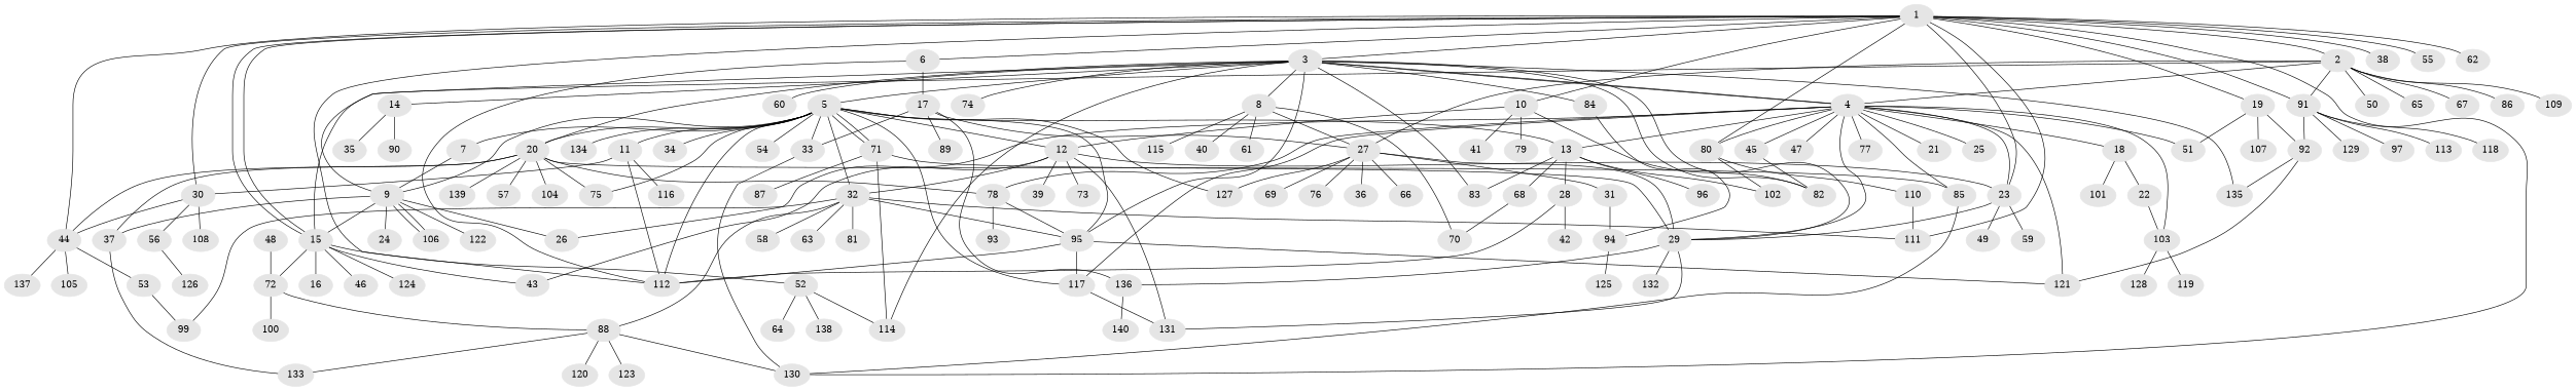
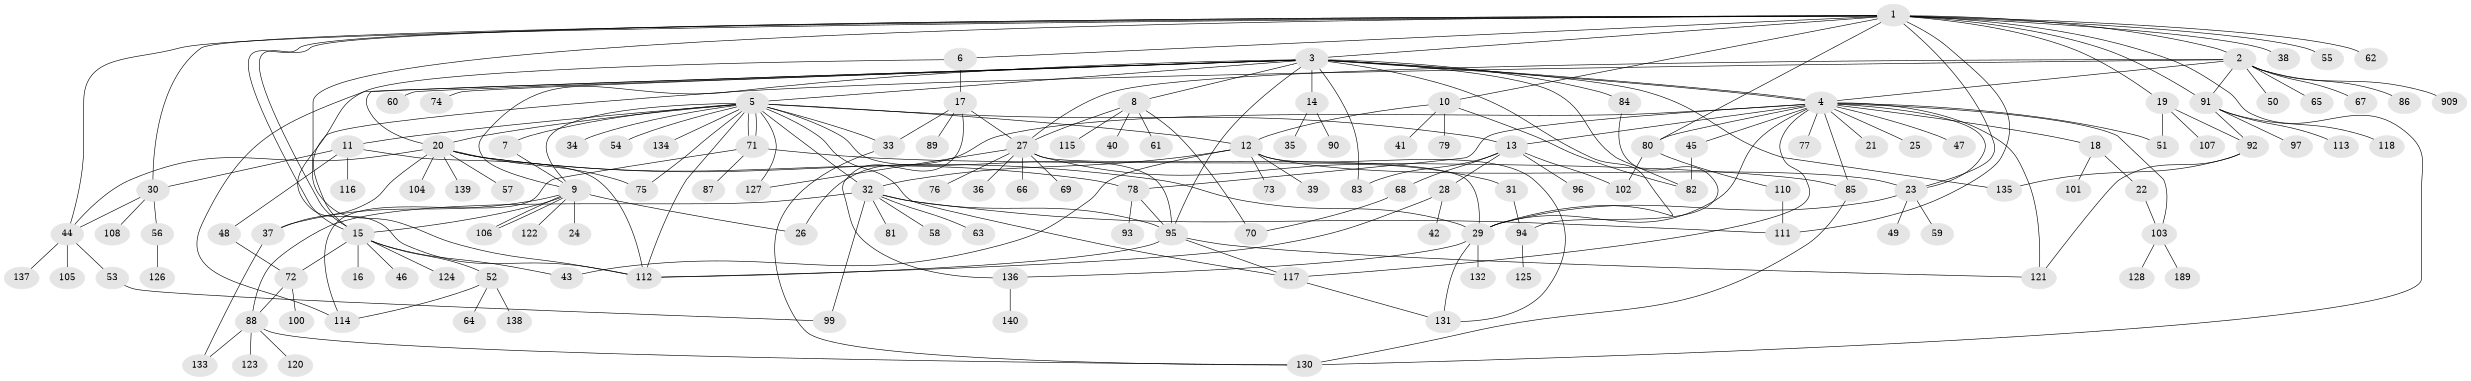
  graph {
    node [color=gray90 style=filled]
    1
    2
    3
    6
    10
    15
    19
    23
    30
    38
    44
    55
    62
    80
    111
    112
    130
    91
    4
    27
    50
    65
    67
    86
-   109
+   109 [label=909]
    5
    8
    9
    14
    20
    29
    60
    74
    82
    83
    84
    95
    114
    135
    17
    12
    41
    79
    43
    16
    46
    52
    72
    124
    92
    51
    107
    49
    59
    56
    108
    53
    105
    137
    102
    110
    121
    13
    18
    21
    25
    26
    45
    47
    77
    78
    85
    103
    117
    127
    31
    36
    66
    69
    76
    97
    113
    118
-   129
    7
    11
    32
    33
    34
    54
    71
    75
    134
    40
    61
    70
    115
    24
    37
    106
    122
    35
    90
    57
    104
    139
    131
    136
    132
    94
    28
    68
    96
    22
    101
    93
-   119
+   119 [label=189]
    128
    48
    116
    39
    73
    58
    63
    81
    88
    99
    87
    89
    133
    42
    64
    138
    100
    140
    126
    125
    120
    123
    1 -- 2
    1 -- 3
    1 -- 6
    1 -- 10
    1 -- 15
    1 -- 15
    1 -- 19
    1 -- 23
    1 -- 30
    1 -- 38
    1 -- 44
    1 -- 55
    1 -- 62
    1 -- 80
    1 -- 111
    1 -- 112
    1 -- 130
    1 -- 91
    2 -- 15
    2 -- 91
    2 -- 4
    2 -- 27
    2 -- 50
    2 -- 65
    2 -- 67
    2 -- 86
    2 -- 109
    3 -- 4
    3 -- 4
    3 -- 5
    3 -- 8
    3 -- 9
    3 -- 14
    3 -- 20
    3 -- 29
    3 -- 60
    3 -- 74
    3 -- 82
    3 -- 83
    3 -- 84
    3 -- 95
    3 -- 114
    3 -- 135
    6 -- 112
    6 -- 17
    10 -- 82
    10 -- 12
    10 -- 41
    10 -- 79
    15 -- 43
    15 -- 16
    15 -- 46
    15 -- 52
    15 -- 72
    15 -- 124
    19 -- 92
    19 -- 51
    19 -- 107
    23 -- 29
    23 -- 49
    23 -- 59
    30 -- 44
    30 -- 56
    30 -- 108
    44 -- 53
    44 -- 105
    44 -- 137
    80 -- 102
    80 -- 110
    91 -- 92
    91 -- 97
    91 -- 113
    91 -- 118
-   91 -- 129
    4 -- 23
    4 -- 80
    4 -- 29
    4 -- 51
    4 -- 121
    4 -- 13
    4 -- 18
    4 -- 21
    4 -- 25
    4 -- 26
    4 -- 45
    4 -- 47
    4 -- 77
    4 -- 78
    4 -- 85
    4 -- 103
    4 -- 117
    27 -- 29
    27 -- 127
    27 -- 31
    27 -- 36
    27 -- 66
    27 -- 69
    27 -- 76
    5 -- 112
    5 -- 9
    5 -- 20
    5 -- 95
    5 -- 12
    5 -- 13
    5 -- 117
    5 -- 127
    5 -- 7
    5 -- 11
    5 -- 32
    5 -- 33
    5 -- 34
    5 -- 54
    5 -- 71
    5 -- 71
    5 -- 75
    5 -- 134
    8 -- 27
    8 -- 40
    8 -- 61
    8 -- 70
    8 -- 115
    9 -- 15
    9 -- 26
    9 -- 24
    9 -- 37
    9 -- 106
    9 -- 106
    9 -- 122
    14 -- 35
    14 -- 90
    20 -- 44
    20 -- 29
    20 -- 78
    20 -- 75
    20 -- 37
    20 -- 57
    20 -- 104
    20 -- 139
    29 -- 131
    29 -- 136
    29 -- 132
    84 -- 94
    95 -- 112
    95 -- 121
    95 -- 117
    17 -- 27
    17 -- 33
    17 -- 136
    17 -- 89
    12 -- 23
    12 -- 43
    12 -- 32
    12 -- 131
    12 -- 39
    12 -- 73
    52 -- 114
    52 -- 64
    52 -- 138
    72 -- 88
    72 -- 100
    92 -- 135
    92 -- 121
    56 -- 126
    53 -- 99
    110 -- 111
    13 -- 83
    13 -- 102
    13 -- 28
    13 -- 68
    13 -- 96
    18 -- 22
    18 -- 101
    45 -- 82
    78 -- 95
    78 -- 93
    85 -- 130
    103 -- 119
    103 -- 128
    117 -- 131
    31 -- 94
    7 -- 9
    11 -- 30
    11 -- 112
+   11 -- 48
    11 -- 116
    32 -- 111
    32 -- 95
    32 -- 58
    32 -- 63
    32 -- 81
    32 -- 88
    32 -- 99
    33 -- 130
    71 -- 114
    71 -- 85
    71 -- 87
    37 -- 133
    136 -- 140
    94 -- 125
    28 -- 112
    28 -- 42
    68 -- 70
    22 -- 103
    48 -- 72
    88 -- 130
    88 -- 133
    88 -- 120
    88 -- 123
  }
